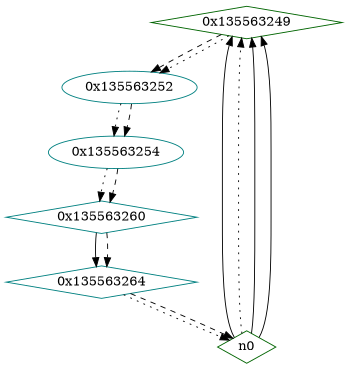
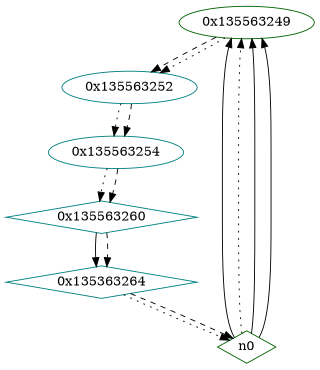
  digraph {
    node [color=teal shape=diamond]
    edge [style=dashed]
-   n1 [color=darkgreen label="0x135563249"]
+   n1 [color=darkgreen label="0x135563249" shape=ellipse]
    n2 [label="0x135563252" shape=ellipse]
    n3 [label="0x135563254" shape=ellipse]
    n4 [label="0x135563260"]
-   n5 [label="0x135563264"]
+   n5 [label="0x135363264"]
    n0 [color=darkgreen]
    n1 -> n2
    n1 -> n2 [style=dotted]
    n2 -> n3 [style=dotted]
    n2 -> n3
    n3 -> n4 [style=dotted]
    n3 -> n4
    n4 -> n5 [style=solid]
    n4 -> n5
    n5 -> n0 [style=dotted]
    n5 -> n0
    n0 -> n1 [style=solid]
    n0 -> n1 [style=dotted]
    n0 -> n1 [style=solid]
    n0 -> n1 [style=solid]
  }
